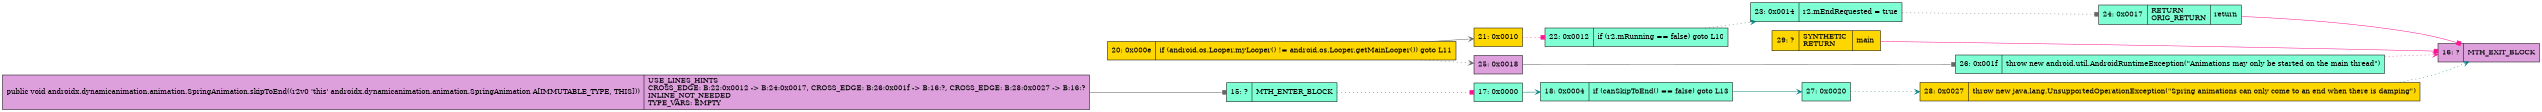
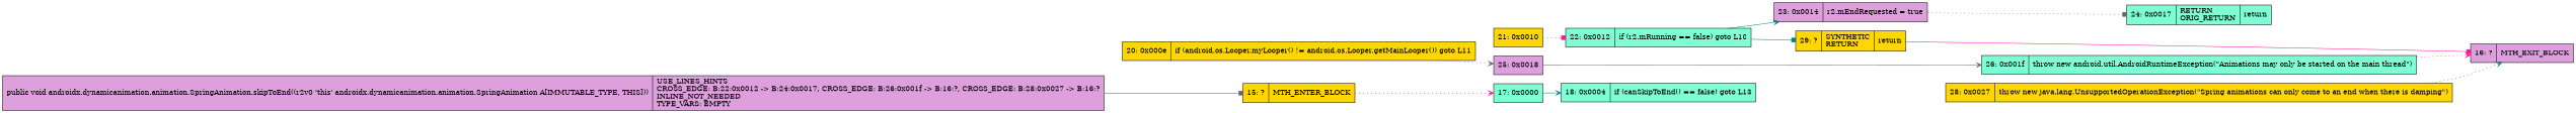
  digraph {
    rankdir=LR
    node [fillcolor=aquamarine shape=record style=filled]
    edge [arrowhead=vee color=teal style=dotted]
-   n1 [label="{15\:\ ?|MTH_ENTER_BLOCK\l}"]
+   n1 [fillcolor=gold label="{15\:\ ?|MTH_ENTER_BLOCK\l}"]
    n2 [label="{17\:\ 0x0000}"]
    n3 [label="{18\:\ 0x0004|if (canSkipToEnd() == false) goto L13\l}"]
-   n4 [label="{27\:\ 0x0020}"]
    n5 [fillcolor=gold label="{28\:\ 0x0027|throw new java.lang.UnsupportedOperationException(\"Spring animations can only come to an end when there is damping\")\l}"]
    n6 [fillcolor=gold label="{20\:\ 0x000e|if (android.os.Looper.myLooper() != android.os.Looper.getMainLooper()) goto L11\l}"]
    n7 [fillcolor=gold label="{21\:\ 0x0010}"]
    n8 [fillcolor=plum label="{25\:\ 0x0018}"]
    n9 [label="{22\:\ 0x0012|if (r2.mRunning == false) goto L10\l}"]
    n10 [label="{26\:\ 0x001f|throw new android.util.AndroidRuntimeException(\"Animations may only be started on the main thread\")\l}"]
-   n11 [label="{23\:\ 0x0014|r2.mEndRequested = true\l}"]
-   n12 [fillcolor=gold label="{29\:\ ?|SYNTHETIC\lRETURN\l|main\l}"]
+   n11 [fillcolor=plum label="{23\:\ 0x0014|r2.mEndRequested = true\l}"]
+   n12 [fillcolor=gold label="{29\:\ ?|SYNTHETIC\lRETURN\l|return\l}"]
    n13 [label="{24\:\ 0x0017|RETURN\lORIG_RETURN\l|return\l}"]
    n14 [fillcolor=plum label="{16\:\ ?|MTH_EXIT_BLOCK\l}"]
    n15 [fillcolor=plum label="{public void androidx.dynamicanimation.animation.SpringAnimation.skipToEnd((r2v0 'this' androidx.dynamicanimation.animation.SpringAnimation A[IMMUTABLE_TYPE, THIS]))  | USE_LINES_HINTS\lCROSS_EDGE: B:22:0x0012 \-\> B:24:0x0017, CROSS_EDGE: B:26:0x001f \-\> B:16:?, CROSS_EDGE: B:28:0x0027 \-\> B:16:?\lINLINE_NOT_NEEDED\lTYPE_VARS: EMPTY\l}"]
-   n1 -> n2 [arrowhead=box color=deeppink]
+   n1 -> n2 [color=deeppink]
    n2 -> n3 [style=solid]
-   n3 -> n4 [style=solid]
-   n4 -> n5
    n5 -> n14
-   n6 -> n7 [color=gray40 style=solid]
    n6 -> n8 [color=gray40]
    n7 -> n9 [arrowhead=box color=deeppink]
-   n8 -> n10 [arrowhead=box color=gray40 style=solid]
-   n9 -> n11
+   n8 -> n10 [color=gray40 style=solid]
+   n9 -> n11 [style=solid]
+   n9 -> n12 [arrowhead=box style=solid]
    n10 -> n14 [color=deeppink]
    n11 -> n13 [arrowhead=box color=gray40]
    n12 -> n14 [arrowhead=box color=deeppink style=solid]
-   n13 -> n14 [arrowhead=box color=deeppink style=solid]
    n15 -> n1 [arrowhead=box color=gray40 style=solid]
  }
